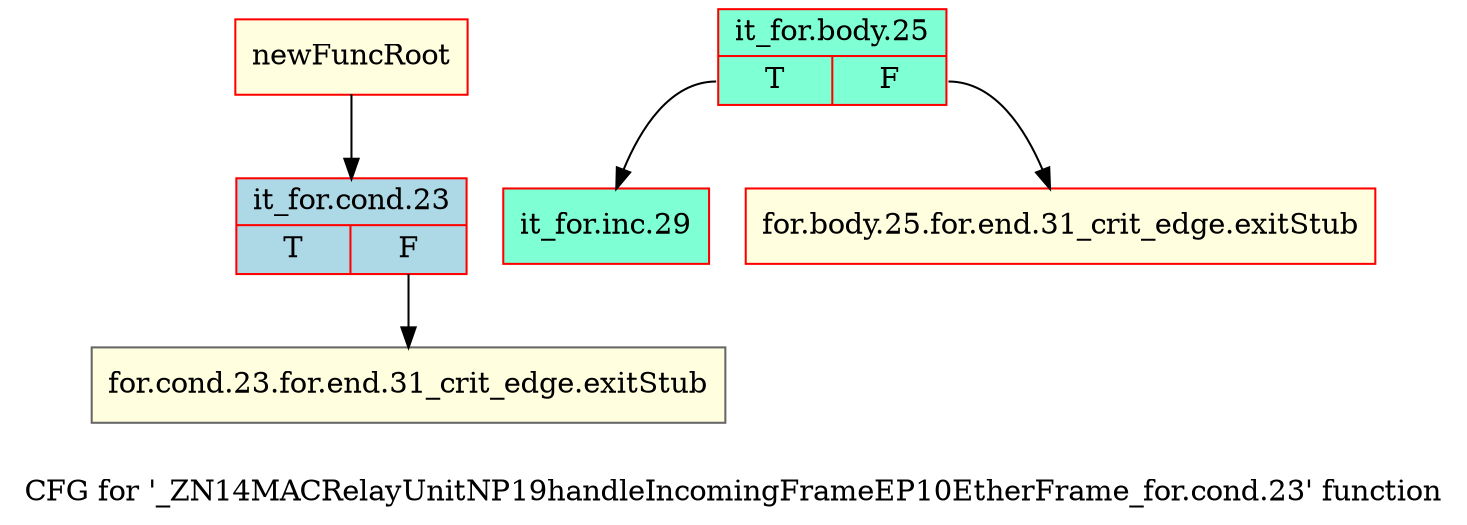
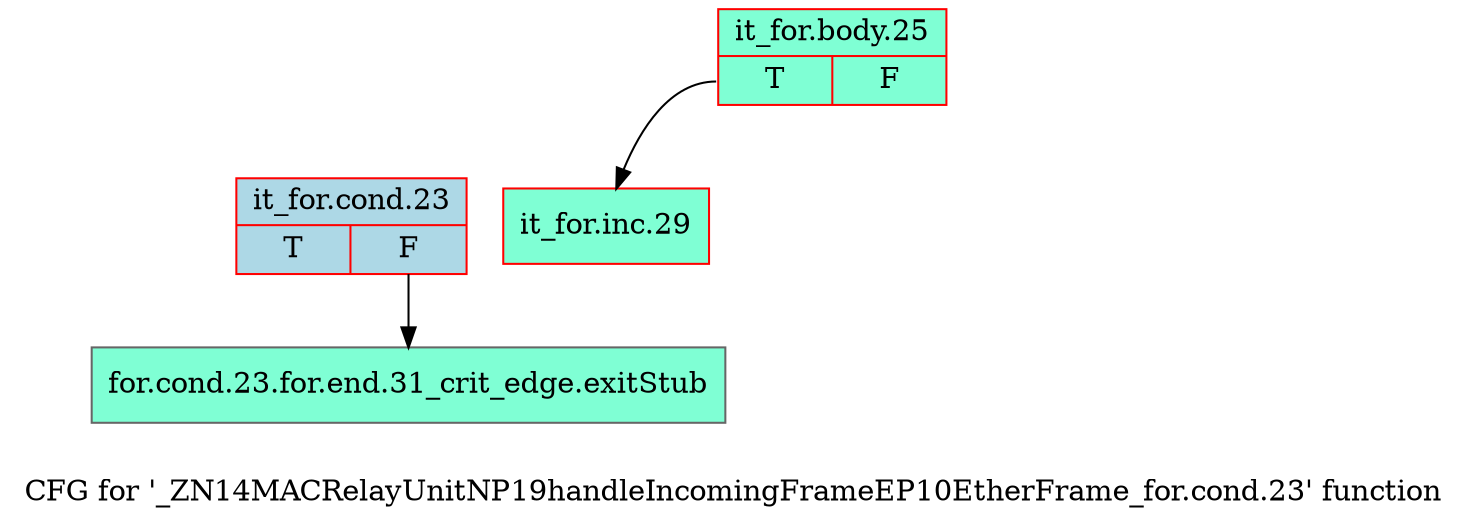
  digraph {
    label="CFG for '_ZN14MACRelayUnitNP19handleIncomingFrameEP10EtherFrame_for.cond.23' function"
    node [color=red fillcolor=aquamarine shape=record style=filled]
    edge [tailport=s1]
-   n1 [fillcolor=lightyellow label="{newFuncRoot}"]
    n2 [fillcolor=lightblue label="{it_for.cond.23|{<s0>T|<s1>F}}"]
-   n3 [color=gray40 fillcolor=lightyellow label="{for.cond.23.for.end.31_crit_edge.exitStub}"]
+   n3 [color=gray40 label="{for.cond.23.for.end.31_crit_edge.exitStub}"]
    n4 [label="{it_for.body.25|{<s0>T|<s1>F}}"]
-   n5 [fillcolor=lightyellow label="{for.body.25.for.end.31_crit_edge.exitStub}"]
    n6 [label="{it_for.inc.29}"]
-   n1 -> n2 [tailport=""]
    n2 -> n3
-   n4 -> n5
    n4 -> n6 [tailport=s0]
  }
